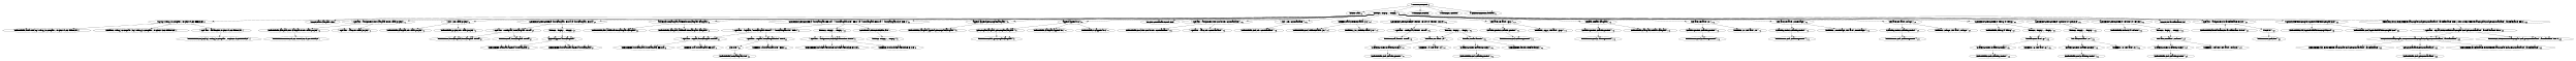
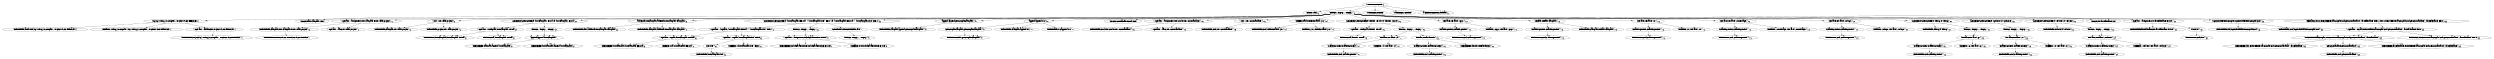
  digraph {
    n1 [label=<(METHOD,execute)<SUB>73</SUB>>]
    n2 [label=<(PARAM,this)<SUB>73</SUB>>]
    n3 [label=<(BLOCK,&lt;empty&gt;,&lt;empty&gt;)<SUB>73</SUB>>]
    n4 [label=<(MODIFIER,PUBLIC)>]
    n5 [label=<(MODIFIER,VIRTUAL)>]
    n6 [label=<(METHOD_RETURN,boolean)<SUB>73</SUB>>]
    n7 [label=<(log,log(&quot;Using jvc compiler&quot;, Project.MSG_VERBOSE))<SUB>74</SUB>>]
    n8 [label=<(LOCAL,Path classpath: ANY)>]
    n9 [label=<(&lt;operator&gt;.assignment,ANY classpath = new Path(project))<SUB>76</SUB>>]
    n10 [label=<(&lt;init&gt;,new Path(project))<SUB>76</SUB>>]
    n11 [label=<(CONTROL_STRUCTURE,if (bootclasspath != null),if (bootclasspath != null))<SUB>80</SUB>>]
    n12 [label=<(addExtdirsToClasspath,addExtdirsToClasspath(classpath))<SUB>86</SUB>>]
    n13 [label=<(CONTROL_STRUCTURE,if ((bootclasspath == null) || (bootclasspath.size() == 0)),if ((bootclasspath == null) || (bootclasspath.size() == 0)))<SUB>88</SUB>>]
    n14 [label=<(append,append(getCompileClasspath()))<SUB>97</SUB>>]
    n15 [label=<(append,append(src))<SUB>901</SUB>>]
    n16 [label=<(LOCAL,Commandline cmd: ANY)>]
    n17 [label=<(&lt;operator&gt;.assignment,ANY cmd = new Commandline())<SUB>103</SUB>>]
    n18 [label=<(&lt;init&gt;,new Commandline())<SUB>103</SUB>>]
    n19 [label=<(setExecutable,setExecutable(&quot;jvc&quot;))<SUB>104</SUB>>]
    n20 [label=<(CONTROL_STRUCTURE,if (destDir != null),if (destDir != null))<SUB>106</SUB>>]
    n21 [label=<(setValue,setValue(&quot;/cp:p&quot;))<SUB>112</SUB>>]
    n22 [label=<(setPath,setPath(classpath))<SUB>113</SUB>>]
    n23 [label=<(setValue,setValue(&quot;/x-&quot;))<SUB>116</SUB>>]
    n24 [label=<(setValue,setValue(&quot;/nomessage&quot;))<SUB>118</SUB>>]
    n25 [label=<(setValue,setValue(&quot;/nologo&quot;))<SUB>120</SUB>>]
    n26 [label=<(CONTROL_STRUCTURE,if (debug),if (debug))<SUB>122</SUB>>]
    n27 [label=<(CONTROL_STRUCTURE,if (optimize),if (optimize))<SUB>125</SUB>>]
    n28 [label=<(CONTROL_STRUCTURE,if (verbose),if (verbose))<SUB>128</SUB>>]
    n29 [label=<(LOCAL,int firstFileName: int)>]
    n30 [label=<(&lt;operator&gt;.assignment,int firstFileName = size())<SUB>132</SUB>>]
    n31 [label=<(logAndAddFilesToCompile,logAndAddFilesToCompile(cmd))<SUB>133</SUB>>]
    n32 [label=<(RETURN,return executeExternalCompile(cmd.getCommandline(), firstFileName) == 0;,return executeExternalCompile(cmd.getCommandline(), firstFileName) == 0;)<SUB>135</SUB>>]
    n33 [label=<(IDENTIFIER,attributes,log(&quot;Using jvc compiler&quot;, Project.MSG_VERBOSE))<SUB>74</SUB>>]
    n34 [label=<(LITERAL,&quot;Using jvc compiler&quot;,log(&quot;Using jvc compiler&quot;, Project.MSG_VERBOSE))<SUB>74</SUB>>]
    n35 [label=<(&lt;operator&gt;.fieldAccess,Project.MSG_VERBOSE)<SUB>74</SUB>>]
    n36 [label=<(IDENTIFIER,classpath,ANY classpath = new Path(project))<SUB>76</SUB>>]
    n37 [label=<(&lt;operator&gt;.alloc,new Path(project))<SUB>76</SUB>>]
    n38 [label=<(IDENTIFIER,classpath,new Path(project))<SUB>76</SUB>>]
    n39 [label=<(IDENTIFIER,project,new Path(project))<SUB>76</SUB>>]
    n40 [label=<(&lt;operator&gt;.notEquals,bootclasspath != null)<SUB>80</SUB>>]
    n41 [label=<(BLOCK,&lt;empty&gt;,&lt;empty&gt;)<SUB>80</SUB>>]
    n42 [label=<(IDENTIFIER,this,addExtdirsToClasspath(classpath))<SUB>86</SUB>>]
    n43 [label=<(IDENTIFIER,classpath,addExtdirsToClasspath(classpath))<SUB>86</SUB>>]
    n44 [label=<(&lt;operator&gt;.logicalOr,(bootclasspath == null) || (bootclasspath.size() == 0))<SUB>88</SUB>>]
    n45 [label=<(BLOCK,&lt;empty&gt;,&lt;empty&gt;)<SUB>88</SUB>>]
    n46 [label=<(CONTROL_STRUCTURE,else,else)<SUB>91</SUB>>]
    n47 [label=<(IDENTIFIER,classpath,append(getCompileClasspath()))<SUB>97</SUB>>]
    n48 [label=<(getCompileClasspath,getCompileClasspath())<SUB>97</SUB>>]
    n49 [label=<(IDENTIFIER,classpath,append(src))<SUB>101</SUB>>]
    n50 [label=<(IDENTIFIER,src,append(src))<SUB>101</SUB>>]
    n51 [label=<(IDENTIFIER,cmd,ANY cmd = new Commandline())<SUB>103</SUB>>]
    n52 [label=<(&lt;operator&gt;.alloc,new Commandline())<SUB>103</SUB>>]
    n53 [label=<(IDENTIFIER,cmd,new Commandline())<SUB>103</SUB>>]
    n54 [label=<(IDENTIFIER,cmd,setExecutable(&quot;jvc&quot;))<SUB>104</SUB>>]
    n55 [label=<(LITERAL,&quot;jvc&quot;,setExecutable(&quot;jvc&quot;))<SUB>104</SUB>>]
    n56 [label=<(&lt;operator&gt;.notEquals,destDir != null)<SUB>106</SUB>>]
    n57 [label=<(BLOCK,&lt;empty&gt;,&lt;empty&gt;)<SUB>106</SUB>>]
    n58 [label=<(createArgument,createArgument())<SUB>112</SUB>>]
    n59 [label=<(LITERAL,&quot;/cp:p&quot;,setValue(&quot;/cp:p&quot;))<SUB>112</SUB>>]
    n60 [label=<(createArgument,createArgument())<SUB>113</SUB>>]
    n61 [label=<(IDENTIFIER,classpath,setPath(classpath))<SUB>113</SUB>>]
    n62 [label=<(createArgument,createArgument())<SUB>116</SUB>>]
    n63 [label=<(LITERAL,&quot;/x-&quot;,setValue(&quot;/x-&quot;))<SUB>116</SUB>>]
    n64 [label=<(createArgument,createArgument())<SUB>118</SUB>>]
    n65 [label=<(LITERAL,&quot;/nomessage&quot;,setValue(&quot;/nomessage&quot;))<SUB>118</SUB>>]
    n66 [label=<(createArgument,createArgument())<SUB>120</SUB>>]
    n67 [label=<(LITERAL,&quot;/nologo&quot;,setValue(&quot;/nologo&quot;))<SUB>120</SUB>>]
    n68 [label=<(IDENTIFIER,debug,if (debug))<SUB>122</SUB>>]
    n69 [label=<(BLOCK,&lt;empty&gt;,&lt;empty&gt;)<SUB>122</SUB>>]
    n70 [label=<(BLOCK,&lt;empty&gt;,&lt;empty&gt;)<SUB>125</SUB>>]
    n71 [label=<(IDENTIFIER,verbose,if (verbose))<SUB>128</SUB>>]
    n72 [label=<(BLOCK,&lt;empty&gt;,&lt;empty&gt;)<SUB>128</SUB>>]
    n73 [label=<(IDENTIFIER,firstFileName,int firstFileName = size())<SUB>132</SUB>>]
    n74 [label=<(size,size())<SUB>132</SUB>>]
    n75 [label=<(IDENTIFIER,this,logAndAddFilesToCompile(cmd))<SUB>133</SUB>>]
    n76 [label=<(IDENTIFIER,cmd,logAndAddFilesToCompile(cmd))<SUB>133</SUB>>]
    n77 [label=<(&lt;operator&gt;.equals,executeExternalCompile(cmd.getCommandline(), firstFileName) == 0)<SUB>135</SUB>>]
    n78 [label=<(IDENTIFIER,Project,log(&quot;Using jvc compiler&quot;, Project.MSG_VERBOSE))<SUB>74</SUB>>]
    n79 [label=<(FIELD_IDENTIFIER,MSG_VERBOSE,MSG_VERBOSE)<SUB>74</SUB>>]
    n80 [label=<(IDENTIFIER,bootclasspath,bootclasspath != null)<SUB>80</SUB>>]
    n81 [label=<(LITERAL,null,bootclasspath != null)<SUB>80</SUB>>]
    n82 [label=<(append,append(bootclasspath))<SUB>81</SUB>>]
    n83 [label=<(IDENTIFIER,classpath,append(bootclasspath))<SUB>81</SUB>>]
    n84 [label=<(IDENTIFIER,bootclasspath,append(bootclasspath))<SUB>61</SUB>>]
    n85 [label=<(&lt;operator&gt;.equals,bootclasspath == null)<SUB>88</SUB>>]
    n86 [label=<(&lt;operator&gt;.equals,bootclasspath.size() == 0)<SUB>88</SUB>>]
    n87 [label=<(&lt;operator&gt;.assignment,includeJavaRuntime = true)<SUB>90</SUB>>]
    n88 [label=<(BLOCK,&lt;empty&gt;,&lt;empty&gt;)<SUB>91</SUB>>]
    n89 [label=<(IDENTIFIER,bootclasspath,bootclasspath == null)<SUB>88</SUB>>]
    n90 [label=<(LITERAL,null,bootclasspath == null)<SUB>88</SUB>>]
    n91 [label=<(size,size())<SUB>88</SUB>>]
    n92 [label=<(LITERAL,0,bootclasspath.size() == 0)<SUB>88</SUB>>]
    n93 [label=<(IDENTIFIER,bootclasspath,size())<SUB>88</SUB>>]
    n94 [label=<(IDENTIFIER,includeJavaRuntime,includeJavaRuntime = true)<SUB>90</SUB>>]
    n95 [label=<(LITERAL,true,includeJavaRuntime = true)<SUB>90</SUB>>]
    n96 [label=<(IDENTIFIER,this,getCompileClasspath())<SUB>97</SUB>>]
    n97 [label=<(LITERAL,null,destDir != null)<SUB>106</SUB>>]
    n98 [label=<(setValue,setValue(&quot;/d&quot;))<SUB>107</SUB>>]
    n99 [label=<(setFile,setFile(destDir))<SUB>108</SUB>>]
    n100 [label=<(createArgument,createArgument())<SUB>107</SUB>>]
    n101 [label=<(LITERAL,&quot;/d&quot;,setValue(&quot;/d&quot;))<SUB>107</SUB>>]
    n102 [label=<(createArgument,createArgument())<SUB>108</SUB>>]
    n103 [label=<(IDENTIFIER,destDir,setFile(destDir))<SUB>108</SUB>>]
    n104 [label=<(IDENTIFIER,cmd,createArgument())<SUB>107</SUB>>]
    n105 [label=<(IDENTIFIER,cmd,createArgument())<SUB>108</SUB>>]
    n106 [label=<(IDENTIFIER,cmd,createArgument())<SUB>112</SUB>>]
    n107 [label=<(IDENTIFIER,cmd,createArgument())<SUB>113</SUB>>]
    n108 [label=<(IDENTIFIER,cmd,createArgument())<SUB>116</SUB>>]
    n109 [label=<(IDENTIFIER,cmd,createArgument())<SUB>118</SUB>>]
    n110 [label=<(IDENTIFIER,cmd,createArgument())<SUB>120</SUB>>]
    n111 [label=<(setValue,setValue(&quot;/g&quot;))<SUB>123</SUB>>]
    n112 [label=<(createArgument,createArgument())<SUB>123</SUB>>]
    n113 [label=<(LITERAL,&quot;/g&quot;,setValue(&quot;/g&quot;))<SUB>123</SUB>>]
    n114 [label=<(IDENTIFIER,cmd,createArgument())<SUB>123</SUB>>]
    n115 [label=<(setValue,setValue(&quot;/O&quot;))<SUB>126</SUB>>]
    n116 [label=<(createArgument,createArgument())<SUB>126</SUB>>]
    n117 [label=<(LITERAL,&quot;/O&quot;,setValue(&quot;/O&quot;))<SUB>126</SUB>>]
    n118 [label=<(IDENTIFIER,cmd,createArgument())<SUB>126</SUB>>]
    n119 [label=<(setValue,setValue(&quot;/verbose&quot;))<SUB>129</SUB>>]
    n120 [label=<(createArgument,createArgument())<SUB>129</SUB>>]
    n121 [label=<(LITERAL,&quot;/verbose&quot;,setValue(&quot;/verbose&quot;))<SUB>129</SUB>>]
    n122 [label=<(IDENTIFIER,cmd,createArgument())<SUB>129</SUB>>]
    n123 [label=<(IDENTIFIER,cmd,size())<SUB>132</SUB>>]
    n124 [label=<(executeExternalCompile,executeExternalCompile(cmd.getCommandline(), firstFileName))<SUB>135</SUB>>]
    n125 [label=<(LITERAL,0,executeExternalCompile(cmd.getCommandline(), firstFileName) == 0)<SUB>135</SUB>>]
    n126 [label=<(IDENTIFIER,this,executeExternalCompile(cmd.getCommandline(), firstFileName))<SUB>135</SUB>>]
    n127 [label=<(getCommandline,getCommandline())<SUB>135</SUB>>]
    n128 [label=<(IDENTIFIER,firstFileName,executeExternalCompile(cmd.getCommandline(), firstFileName))<SUB>135</SUB>>]
    n129 [label=<(IDENTIFIER,cmd,getCommandline())<SUB>135</SUB>>]
    n1 -> n2
    n1 -> n3
    n1 -> n4
    n1 -> n5
    n1 -> n6
    n3 -> n7
    n3 -> n8
    n3 -> n9
    n3 -> n10
    n3 -> n11
    n3 -> n12
    n3 -> n13
    n3 -> n14
    n3 -> n15
    n3 -> n16
    n3 -> n17
    n3 -> n18
    n3 -> n19
    n3 -> n20
    n3 -> n21
    n3 -> n22
    n3 -> n23
    n3 -> n24
    n3 -> n25
    n3 -> n26
    n3 -> n27
    n3 -> n28
    n3 -> n29
    n3 -> n30
    n3 -> n31
    n3 -> n32
    n7 -> n33
    n7 -> n34
    n7 -> n35
    n9 -> n36
    n9 -> n37
    n10 -> n38
    n10 -> n39
    n11 -> n40
    n11 -> n41
    n12 -> n42
    n12 -> n43
    n13 -> n44
    n13 -> n45
    n13 -> n46
    n14 -> n47
    n15 -> n48
    n15 -> n49
    n15 -> n50
    n17 -> n51
    n17 -> n52
    n18 -> n53
    n19 -> n54
    n19 -> n55
    n20 -> n56
    n20 -> n57
    n21 -> n58
    n21 -> n59
    n22 -> n60
    n22 -> n61
    n23 -> n62
    n23 -> n63
    n24 -> n64
    n24 -> n65
    n25 -> n66
    n25 -> n67
    n26 -> n68
    n26 -> n69
    n27 -> n70
    n28 -> n71
    n28 -> n72
-   n73 -> n30
+   n30 -> n73
    n30 -> n74
    n31 -> n75
    n31 -> n76
    n32 -> n77
    n35 -> n78
    n36 -> n79
    n40 -> n80
    n40 -> n81
    n41 -> n82
    n44 -> n85
    n44 -> n86
    n45 -> n87
    n46 -> n88
    n48 -> n96
    n56 -> n97
    n57 -> n98
    n57 -> n99
    n58 -> n106
    n60 -> n107
    n62 -> n108
    n64 -> n109
    n66 -> n110
    n69 -> n111
    n70 -> n115
    n72 -> n119
    n74 -> n123
    n77 -> n124
    n77 -> n125
    n82 -> n83
    n82 -> n84
    n85 -> n89
    n85 -> n90
    n86 -> n91
    n86 -> n92
    n87 -> n94
    n87 -> n95
    n91 -> n93
    n98 -> n100
    n98 -> n101
    n99 -> n102
    n99 -> n103
    n100 -> n104
    n102 -> n105
    n111 -> n112
    n111 -> n113
    n112 -> n114
    n115 -> n116
    n115 -> n117
    n116 -> n118
    n119 -> n120
    n119 -> n121
    n120 -> n122
    n124 -> n126
    n124 -> n127
    n124 -> n128
    n127 -> n129
  }
